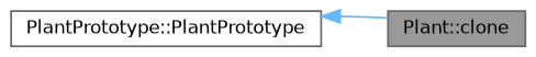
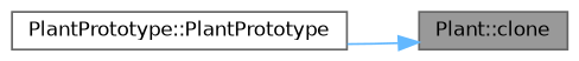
  digraph {
    rankdir=RL
    node [fontname=Helvetica fontsize=10 shape=box style=filled]
    n1 [color=gray40 fillcolor=grey60 fontcolor=black height=0.2 label="Plant::clone" width=0.4]
    n2 [color=grey40 fillcolor=white height=0.2 label="PlantPrototype::PlantPrototype" width=0.4]
-   n2 -> n1 [color=steelblue1 dir=back fontname=Helvetica fontsize=10 labelfontname=Helvetica labelfontsize=10 style=solid]
+   n1 -> n2 [color=steelblue1 dir=back fontname=Helvetica fontsize=10 labelfontname=Helvetica labelfontsize=10 style=solid]
  }
